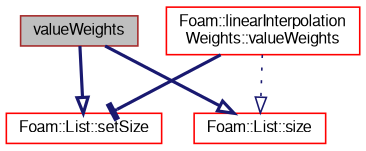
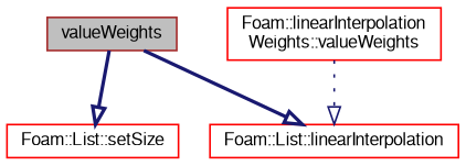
  digraph {
    rankdir=TB
    node [color=red fontname=FreeSans fontsize=10 shape=record]
    edge [arrowhead=onormal color=midnightblue fontname=FreeSans fontsize=10 labelfontname=FreeSans labelfontsize=10 style=bold]
    n1 [color=brown fillcolor=grey75 fontcolor=black height=0.2 label=valueWeights style=filled width=0.4]
    n2 [height=0.2 label="Foam::List::setSize" width=0.4]
-   n3 [height=0.2 label="Foam::List::size" width=0.4]
+   n3 [height=0.2 label="Foam::List::linearInterpolation" width=0.4]
    n4 [height=0.2 label="Foam::linearInterpolation\lWeights::valueWeights" width=0.4]
    n1 -> n2
    n1 -> n3
-   n4 -> n2 [arrowhead=tee]
    n4 -> n3 [style=dotted]
  }
